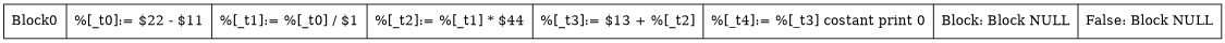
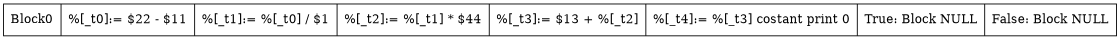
  digraph {
    rankdir=LR
-   n1 [label="{<h>Block0|%[_t0]:= $22 - $11 |%[_t1]:= %[_t0] / $1 |%[_t2]:= %[_t1] * $44 |%[_t3]:= $13 + %[_t2] |%[_t4]:= %[_t3] costant print 0 |<t>Block: Block NULL |<f>False: Block NULL}" shape=record]
+   n1 [label="{<h>Block0|%[_t0]:= $22 - $11 |%[_t1]:= %[_t0] / $1 |%[_t2]:= %[_t1] * $44 |%[_t3]:= $13 + %[_t2] |%[_t4]:= %[_t3] costant print 0 |<t>True: Block NULL |<f>False: Block NULL}" shape=record]
  }
